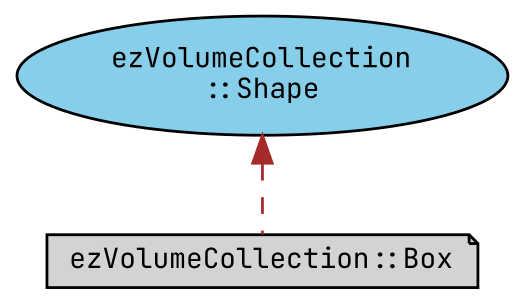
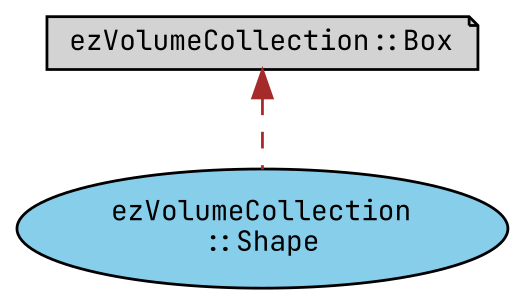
  digraph {
    fontname="JetBrains Mono"
    node [color=black fontname="JetBrains Mono" fontsize=10 style=filled]
    n1 [fillcolor=lightgrey fontcolor=black height=0.2 label="ezVolumeCollection::Box" shape=note width=0.4]
    n2 [fillcolor=skyblue height=0.2 label="ezVolumeCollection\l::Shape" shape=ellipse width=0.4]
-   n2 -> n1 [color=brown dir=back fontname="JetBrains Mono" fontsize=10 labelfontname=Helvetica labelfontsize=10 style=dashed]
+   n1 -> n2 [color=brown dir=back fontname="JetBrains Mono" fontsize=10 labelfontname=Helvetica labelfontsize=10 style=dashed]
  }
